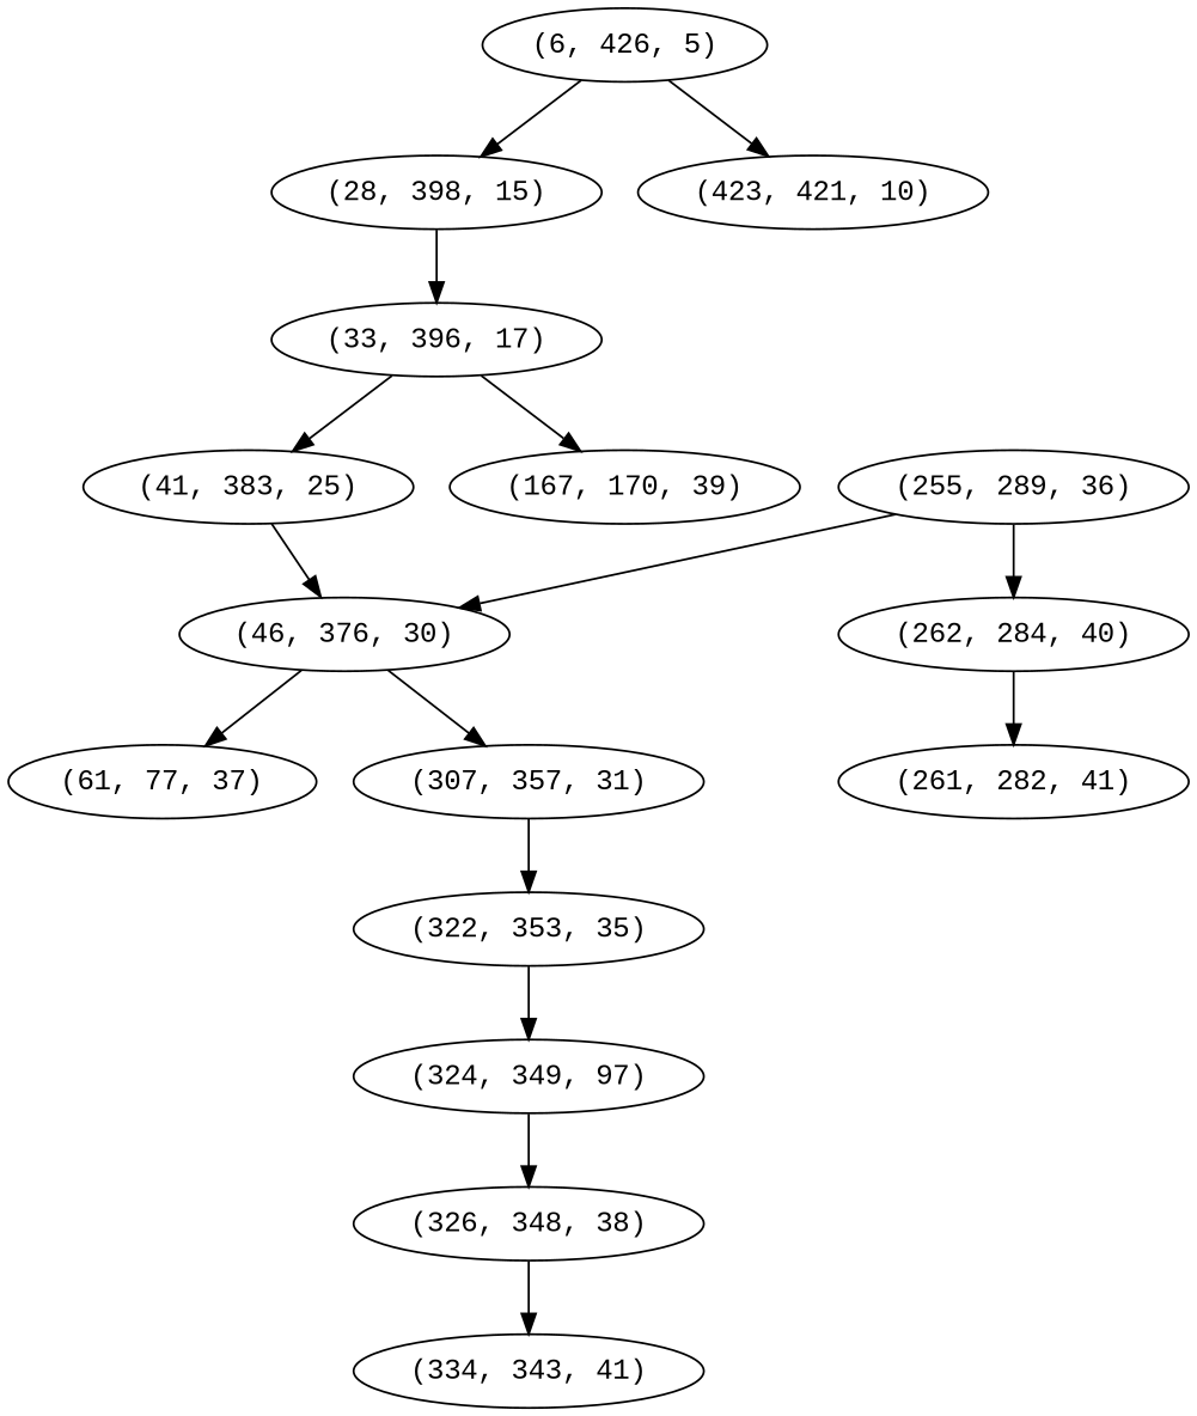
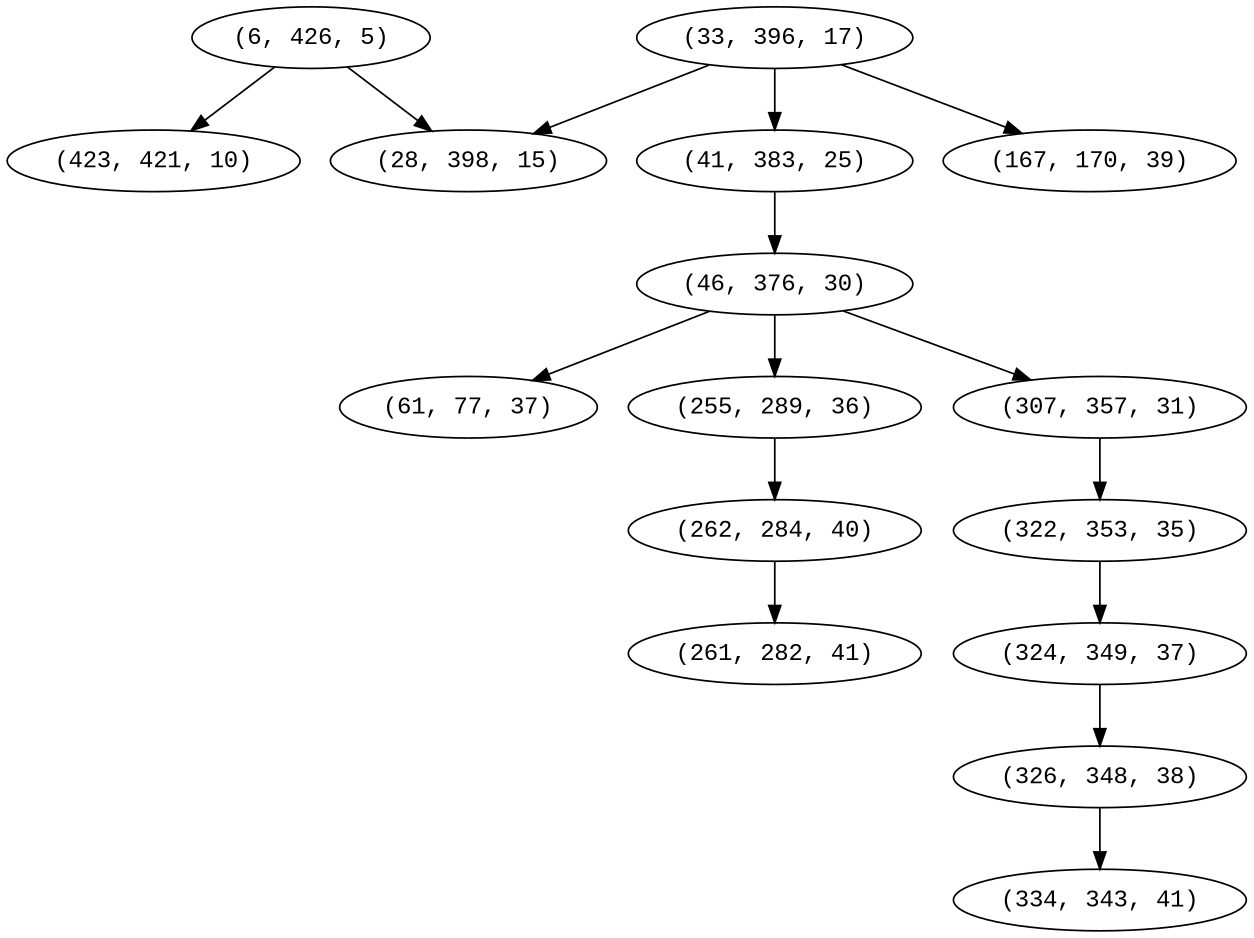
  digraph {
    fontname="Liberation Mono"
    node [fontname="Liberation Mono"]
    edge [fontname="Liberation Mono"]
    "(6, 426, 5)"
    "(28, 398, 15)"
    n3 [label="(423, 421, 10)"]
    "(33, 396, 17)"
    "(41, 383, 25)"
    "(167, 170, 39)"
    "(46, 376, 30)"
    "(61, 77, 37)"
    "(255, 289, 36)"
    "(307, 357, 31)"
    "(262, 284, 40)"
    "(322, 353, 35)"
    n13 [label="(261, 282, 41)"]
-   "(324, 349, 37)" [label="(324, 349, 97)"]
+   "(324, 349, 37)"
    "(326, 348, 38)"
    "(334, 343, 41)"
    "(6, 426, 5)" -> "(28, 398, 15)"
    "(6, 426, 5)" -> n3
-   "(28, 398, 15)" -> "(33, 396, 17)"
+   "(33, 396, 17)" -> "(28, 398, 15)"
    "(33, 396, 17)" -> "(41, 383, 25)"
    "(33, 396, 17)" -> "(167, 170, 39)"
    "(41, 383, 25)" -> "(46, 376, 30)"
    "(46, 376, 30)" -> "(61, 77, 37)"
-   "(255, 289, 36)" -> "(46, 376, 30)"
+   "(46, 376, 30)" -> "(255, 289, 36)"
    "(46, 376, 30)" -> "(307, 357, 31)"
    "(255, 289, 36)" -> "(262, 284, 40)"
    "(307, 357, 31)" -> "(322, 353, 35)"
    "(262, 284, 40)" -> n13
    "(322, 353, 35)" -> "(324, 349, 37)"
    "(324, 349, 37)" -> "(326, 348, 38)"
    "(326, 348, 38)" -> "(334, 343, 41)"
  }
